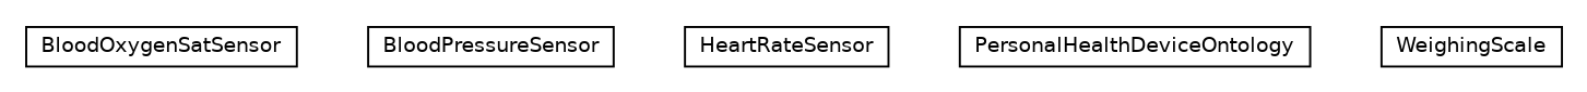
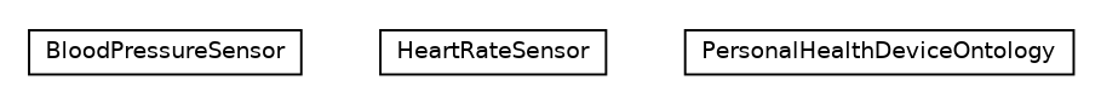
  digraph {
    nodesep=0.25
    ranksep=0.5
    node [fontcolor=black fontname=Helvetica fontsize=10.0 shape=plaintext]
-   n1 [label=<<table title="org.universAAL.ontology.personalhealthdevice.BloodOxygenSatSensor" border="0" cellborder="1" cellspacing="0" cellpadding="2" port="p" href="./BloodOxygenSatSensor.html"> 		<tr><td><table border="0" cellspacing="0" cellpadding="1"> <tr><td align="center" balign="center"> BloodOxygenSatSensor </td></tr> 		</table></td></tr> 		</table>>]
    n2 [label=<<table title="org.universAAL.ontology.personalhealthdevice.BloodPressureSensor" border="0" cellborder="1" cellspacing="0" cellpadding="2" port="p" href="./BloodPressureSensor.html"> 		<tr><td><table border="0" cellspacing="0" cellpadding="1"> <tr><td align="center" balign="center"> BloodPressureSensor </td></tr> 		</table></td></tr> 		</table>>]
    n3 [label=<<table title="org.universAAL.ontology.personalhealthdevice.HeartRateSensor" border="0" cellborder="1" cellspacing="0" cellpadding="2" port="p" href="./HeartRateSensor.html"> 		<tr><td><table border="0" cellspacing="0" cellpadding="1"> <tr><td align="center" balign="center"> HeartRateSensor </td></tr> 		</table></td></tr> 		</table>>]
    n4 [label=<<table title="org.universAAL.ontology.personalhealthdevice.PersonalHealthDeviceOntology" border="0" cellborder="1" cellspacing="0" cellpadding="2" port="p" href="./PersonalHealthDeviceOntology.html"> 		<tr><td><table border="0" cellspacing="0" cellpadding="1"> <tr><td align="center" balign="center"> PersonalHealthDeviceOntology </td></tr> 		</table></td></tr> 		</table>>]
-   n5 [label=<<table title="org.universAAL.ontology.personalhealthdevice.WeighingScale" border="0" cellborder="1" cellspacing="0" cellpadding="2" port="p" href="./WeighingScale.html"> 		<tr><td><table border="0" cellspacing="0" cellpadding="1"> <tr><td align="center" balign="center"> WeighingScale </td></tr> 		</table></td></tr> 		</table>>]
  }
